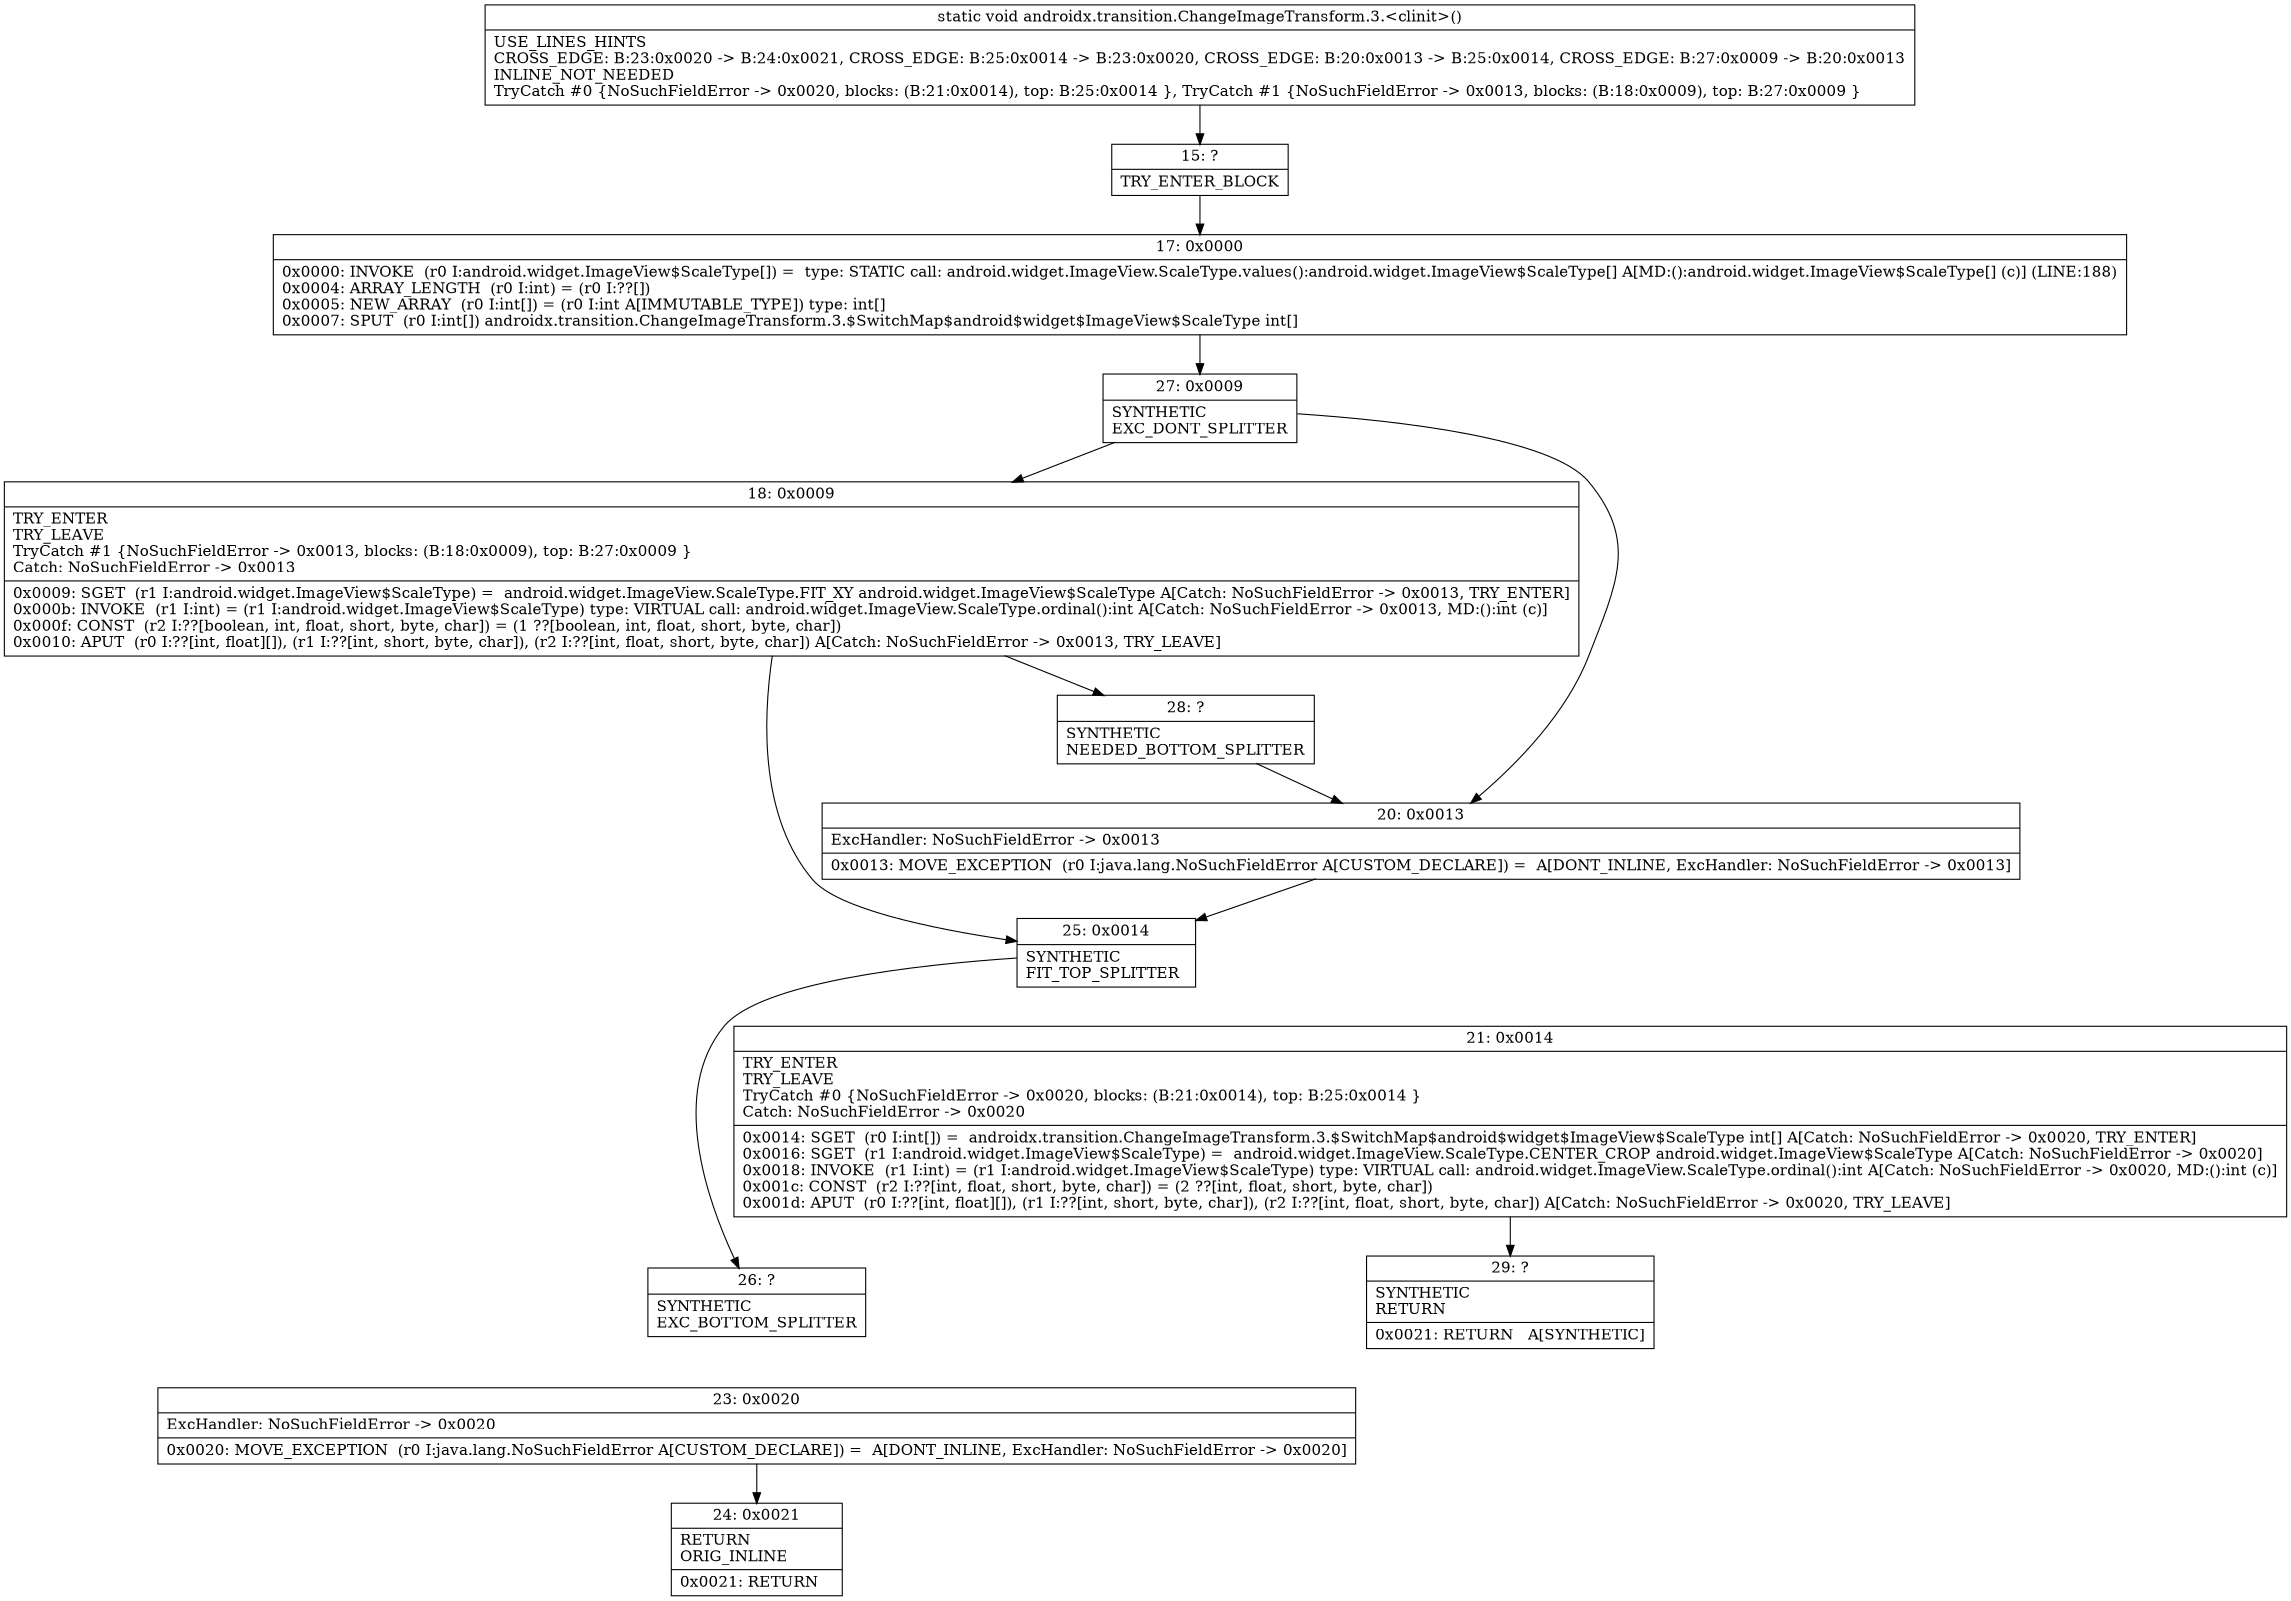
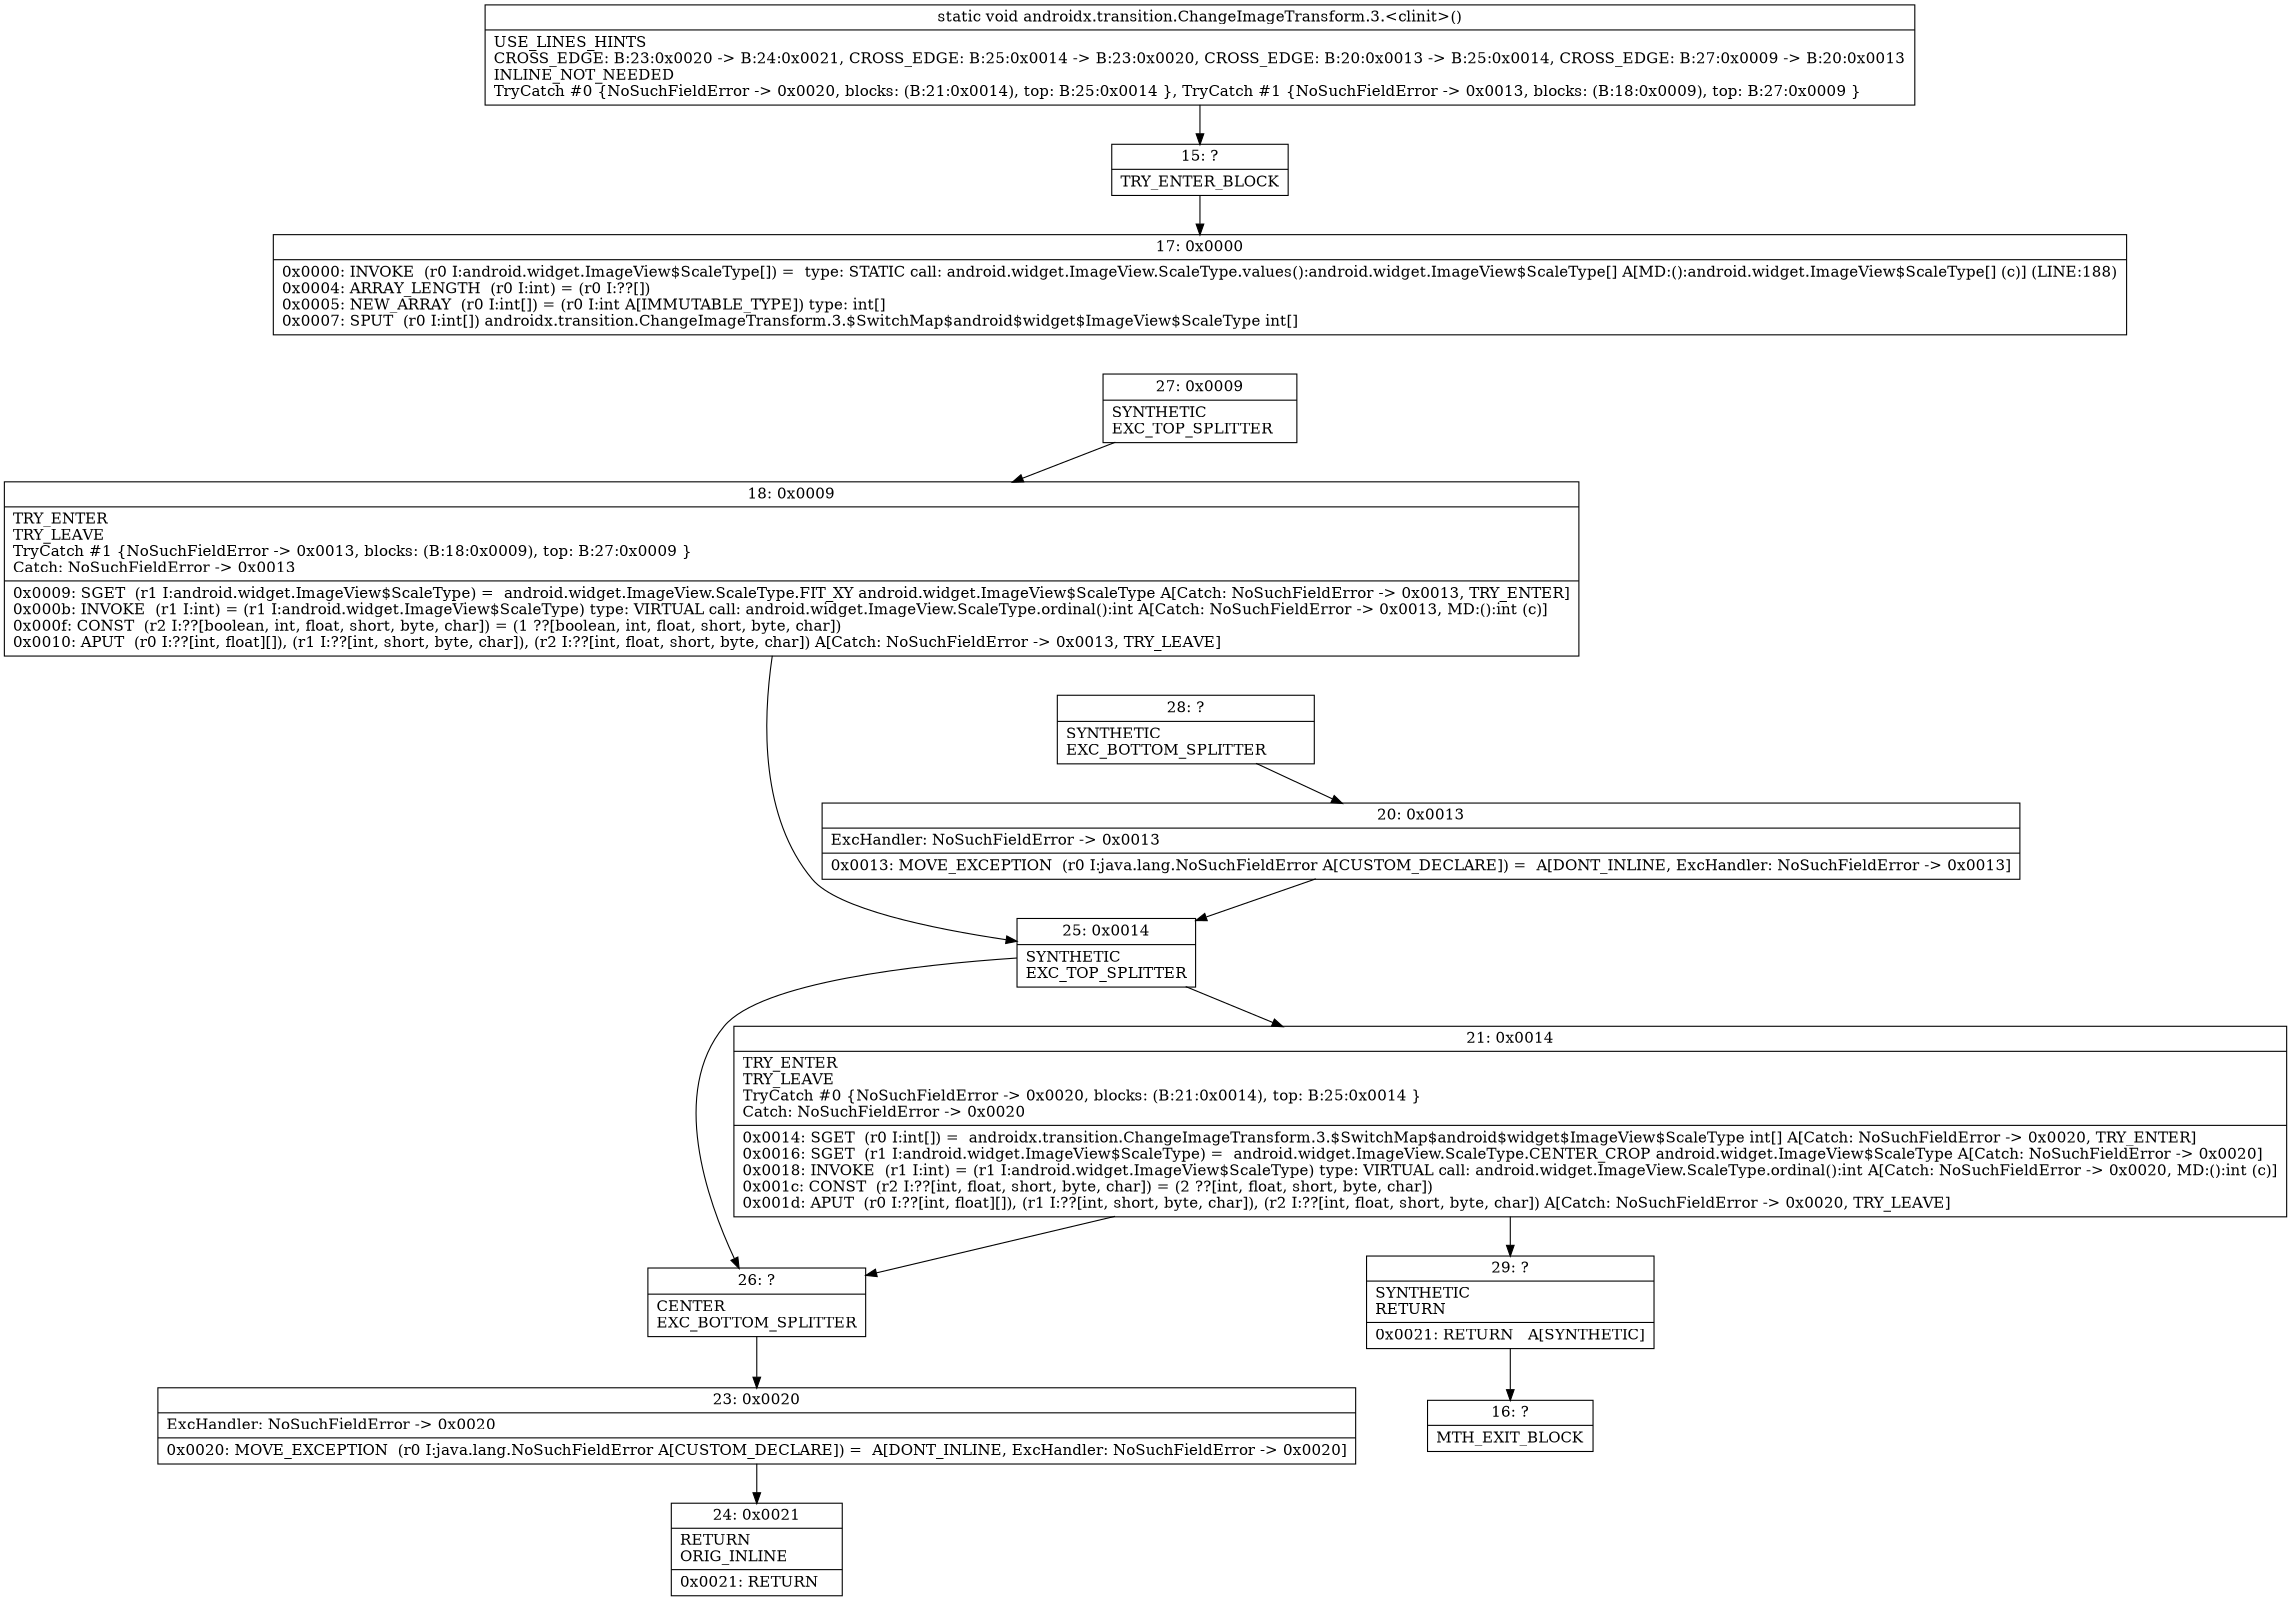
  digraph {
    fontname="DejaVu Serif"
    node [fontname="DejaVu Serif" shape=record]
    edge [fontname="DejaVu Serif"]
    n1 [label="{15\:\ ?|TRY_ENTER_BLOCK\l}"]
    n2 [label="{17\:\ 0x0000|0x0000: INVOKE  (r0 I:android.widget.ImageView$ScaleType[]) =  type: STATIC call: android.widget.ImageView.ScaleType.values():android.widget.ImageView$ScaleType[] A[MD:():android.widget.ImageView$ScaleType[] (c)] (LINE:188)\l0x0004: ARRAY_LENGTH  (r0 I:int) = (r0 I:??[]) \l0x0005: NEW_ARRAY  (r0 I:int[]) = (r0 I:int A[IMMUTABLE_TYPE]) type: int[] \l0x0007: SPUT  (r0 I:int[]) androidx.transition.ChangeImageTransform.3.$SwitchMap$android$widget$ImageView$ScaleType int[] \l}"]
-   n3 [label="{27\:\ 0x0009|SYNTHETIC\lEXC_DONT_SPLITTER\l}"]
+   n3 [label="{27\:\ 0x0009|SYNTHETIC\lEXC_TOP_SPLITTER\l}"]
    n4 [label="{18\:\ 0x0009|TRY_ENTER\lTRY_LEAVE\lTryCatch #1 \{NoSuchFieldError \-\> 0x0013, blocks: (B:18:0x0009), top: B:27:0x0009 \}\lCatch: NoSuchFieldError \-\> 0x0013\l|0x0009: SGET  (r1 I:android.widget.ImageView$ScaleType) =  android.widget.ImageView.ScaleType.FIT_XY android.widget.ImageView$ScaleType A[Catch: NoSuchFieldError \-\> 0x0013, TRY_ENTER]\l0x000b: INVOKE  (r1 I:int) = (r1 I:android.widget.ImageView$ScaleType) type: VIRTUAL call: android.widget.ImageView.ScaleType.ordinal():int A[Catch: NoSuchFieldError \-\> 0x0013, MD:():int (c)]\l0x000f: CONST  (r2 I:??[boolean, int, float, short, byte, char]) = (1 ??[boolean, int, float, short, byte, char]) \l0x0010: APUT  (r0 I:??[int, float][]), (r1 I:??[int, short, byte, char]), (r2 I:??[int, float, short, byte, char]) A[Catch: NoSuchFieldError \-\> 0x0013, TRY_LEAVE]\l}"]
    n5 [label="{20\:\ 0x0013|ExcHandler: NoSuchFieldError \-\> 0x0013\l|0x0013: MOVE_EXCEPTION  (r0 I:java.lang.NoSuchFieldError A[CUSTOM_DECLARE]) =  A[DONT_INLINE, ExcHandler: NoSuchFieldError \-\> 0x0013]\l}"]
-   n6 [label="{25\:\ 0x0014|SYNTHETIC\lFIT_TOP_SPLITTER\l}"]
-   n7 [label="{28\:\ ?|SYNTHETIC\lNEEDED_BOTTOM_SPLITTER\l}"]
+   n6 [label="{25\:\ 0x0014|SYNTHETIC\lEXC_TOP_SPLITTER\l}"]
+   n7 [label="{28\:\ ?|SYNTHETIC\lEXC_BOTTOM_SPLITTER\l}"]
    n8 [label="{21\:\ 0x0014|TRY_ENTER\lTRY_LEAVE\lTryCatch #0 \{NoSuchFieldError \-\> 0x0020, blocks: (B:21:0x0014), top: B:25:0x0014 \}\lCatch: NoSuchFieldError \-\> 0x0020\l|0x0014: SGET  (r0 I:int[]) =  androidx.transition.ChangeImageTransform.3.$SwitchMap$android$widget$ImageView$ScaleType int[] A[Catch: NoSuchFieldError \-\> 0x0020, TRY_ENTER]\l0x0016: SGET  (r1 I:android.widget.ImageView$ScaleType) =  android.widget.ImageView.ScaleType.CENTER_CROP android.widget.ImageView$ScaleType A[Catch: NoSuchFieldError \-\> 0x0020]\l0x0018: INVOKE  (r1 I:int) = (r1 I:android.widget.ImageView$ScaleType) type: VIRTUAL call: android.widget.ImageView.ScaleType.ordinal():int A[Catch: NoSuchFieldError \-\> 0x0020, MD:():int (c)]\l0x001c: CONST  (r2 I:??[int, float, short, byte, char]) = (2 ??[int, float, short, byte, char]) \l0x001d: APUT  (r0 I:??[int, float][]), (r1 I:??[int, short, byte, char]), (r2 I:??[int, float, short, byte, char]) A[Catch: NoSuchFieldError \-\> 0x0020, TRY_LEAVE]\l}"]
-   n9 [label="{26\:\ ?|SYNTHETIC\lEXC_BOTTOM_SPLITTER\l}"]
+   n9 [label="{26\:\ ?|CENTER\lEXC_BOTTOM_SPLITTER\l}"]
    n10 [label="{29\:\ ?|SYNTHETIC\lRETURN\l|0x0021: RETURN   A[SYNTHETIC]\l}"]
    n11 [label="{23\:\ 0x0020|ExcHandler: NoSuchFieldError \-\> 0x0020\l|0x0020: MOVE_EXCEPTION  (r0 I:java.lang.NoSuchFieldError A[CUSTOM_DECLARE]) =  A[DONT_INLINE, ExcHandler: NoSuchFieldError \-\> 0x0020]\l}"]
    n12 [label="{24\:\ 0x0021|RETURN\lORIG_INLINE\l|0x0021: RETURN   \l}"]
+   n13 [label="{16\:\ ?|MTH_EXIT_BLOCK\l}"]
    n14 [label="{static void androidx.transition.ChangeImageTransform.3.\<clinit\>()  | USE_LINES_HINTS\lCROSS_EDGE: B:23:0x0020 \-\> B:24:0x0021, CROSS_EDGE: B:25:0x0014 \-\> B:23:0x0020, CROSS_EDGE: B:20:0x0013 \-\> B:25:0x0014, CROSS_EDGE: B:27:0x0009 \-\> B:20:0x0013\lINLINE_NOT_NEEDED\lTryCatch #0 \{NoSuchFieldError \-\> 0x0020, blocks: (B:21:0x0014), top: B:25:0x0014 \}, TryCatch #1 \{NoSuchFieldError \-\> 0x0013, blocks: (B:18:0x0009), top: B:27:0x0009 \}\l}"]
    n1 -> n2
-   n2 -> n3
    n3 -> n4
-   n3 -> n5
    n4 -> n6
-   n4 -> n7
    n5 -> n6
+   n6 -> n8
    n6 -> n9
    n7 -> n5
+   n8 -> n9
    n8 -> n10
+   n9 -> n11
+   n10 -> n13
    n11 -> n12
    n14 -> n1
  }
